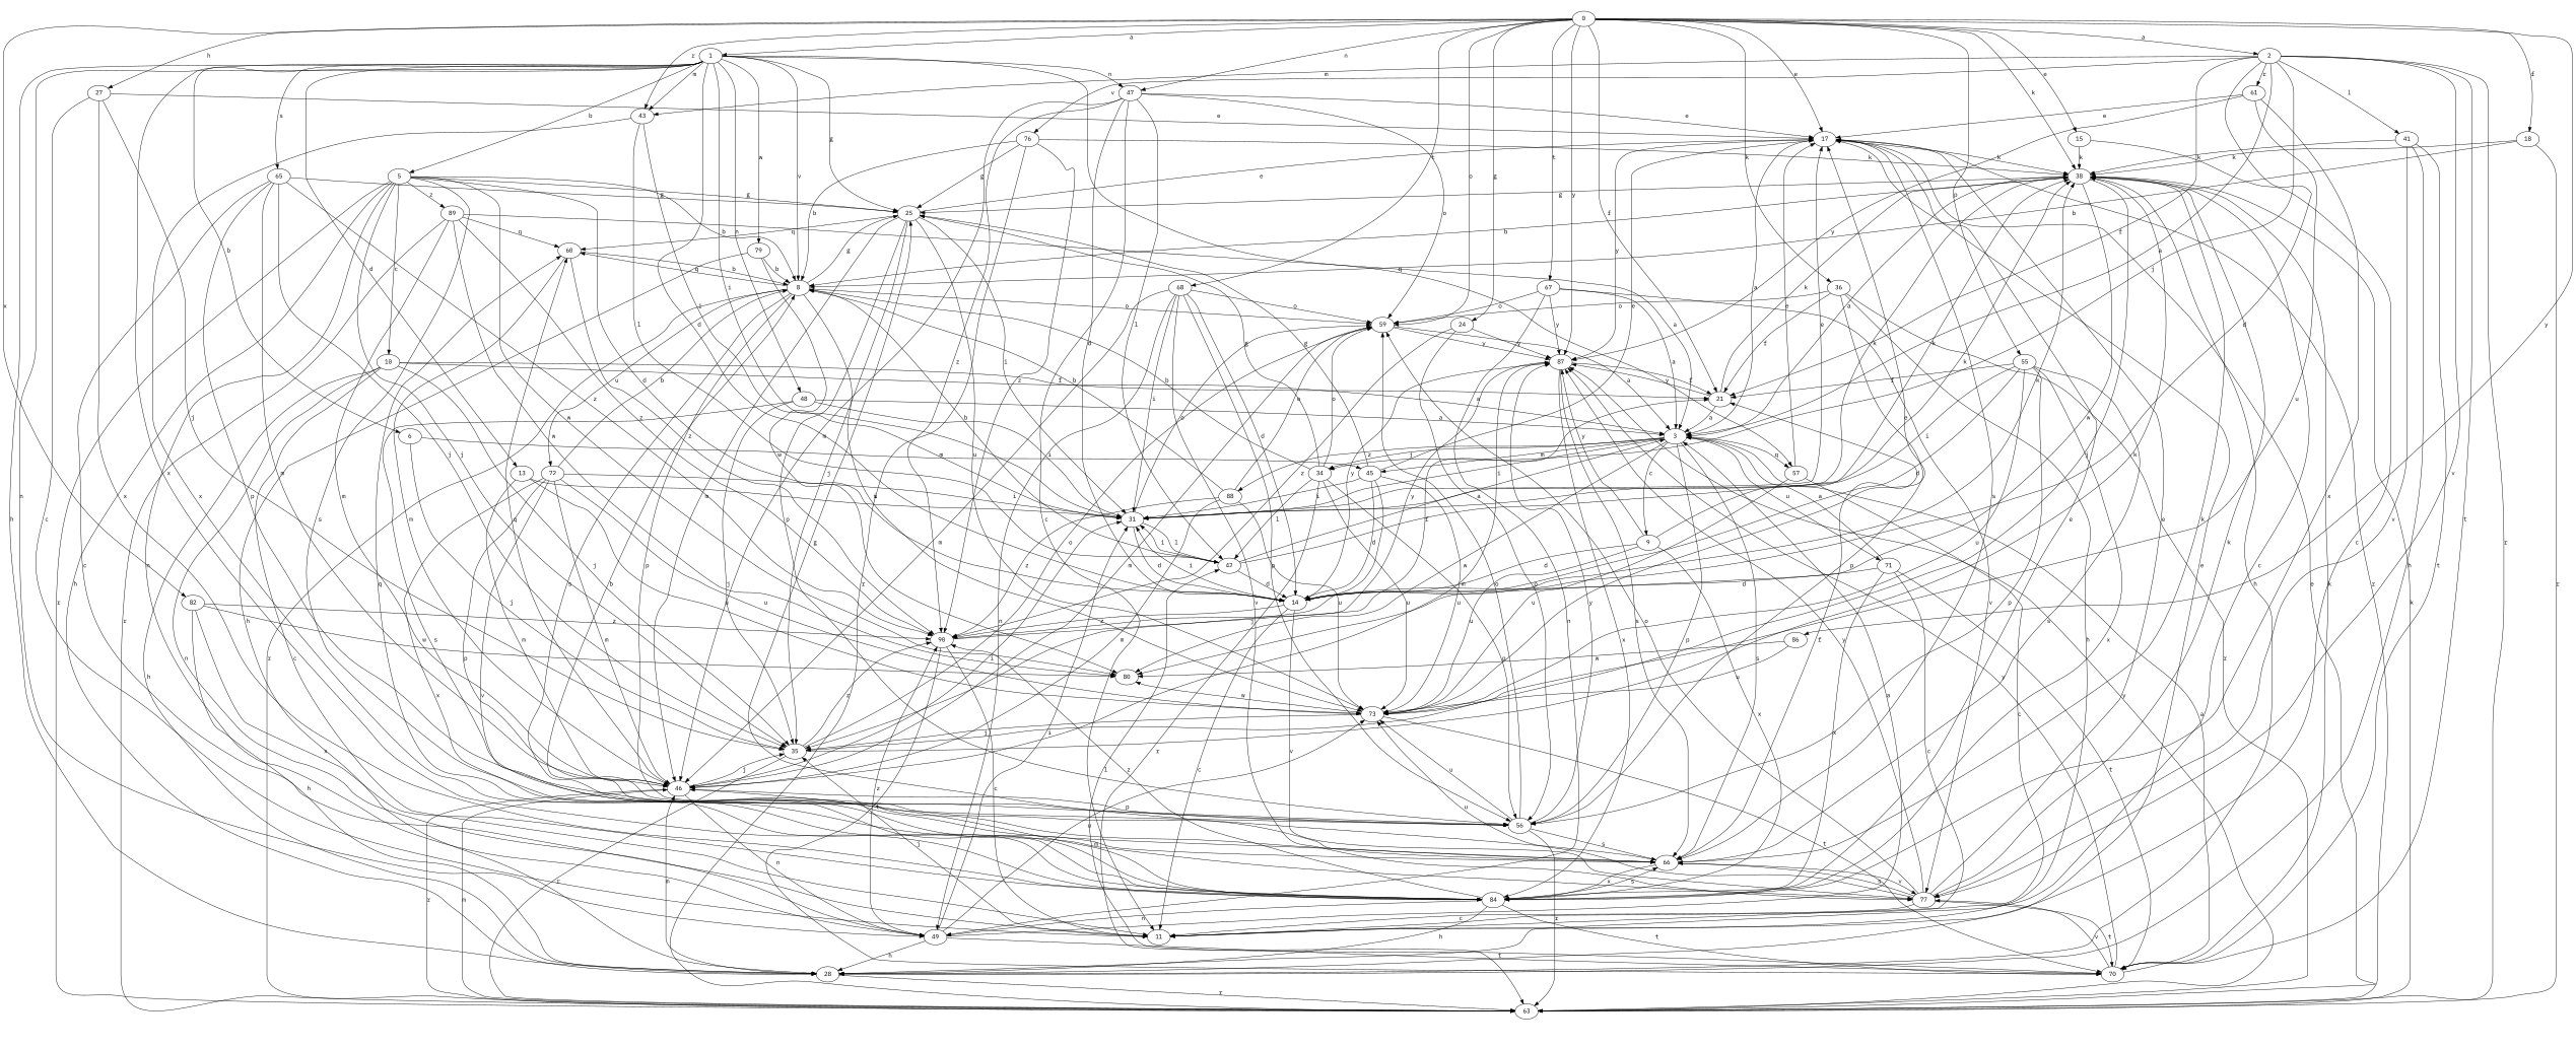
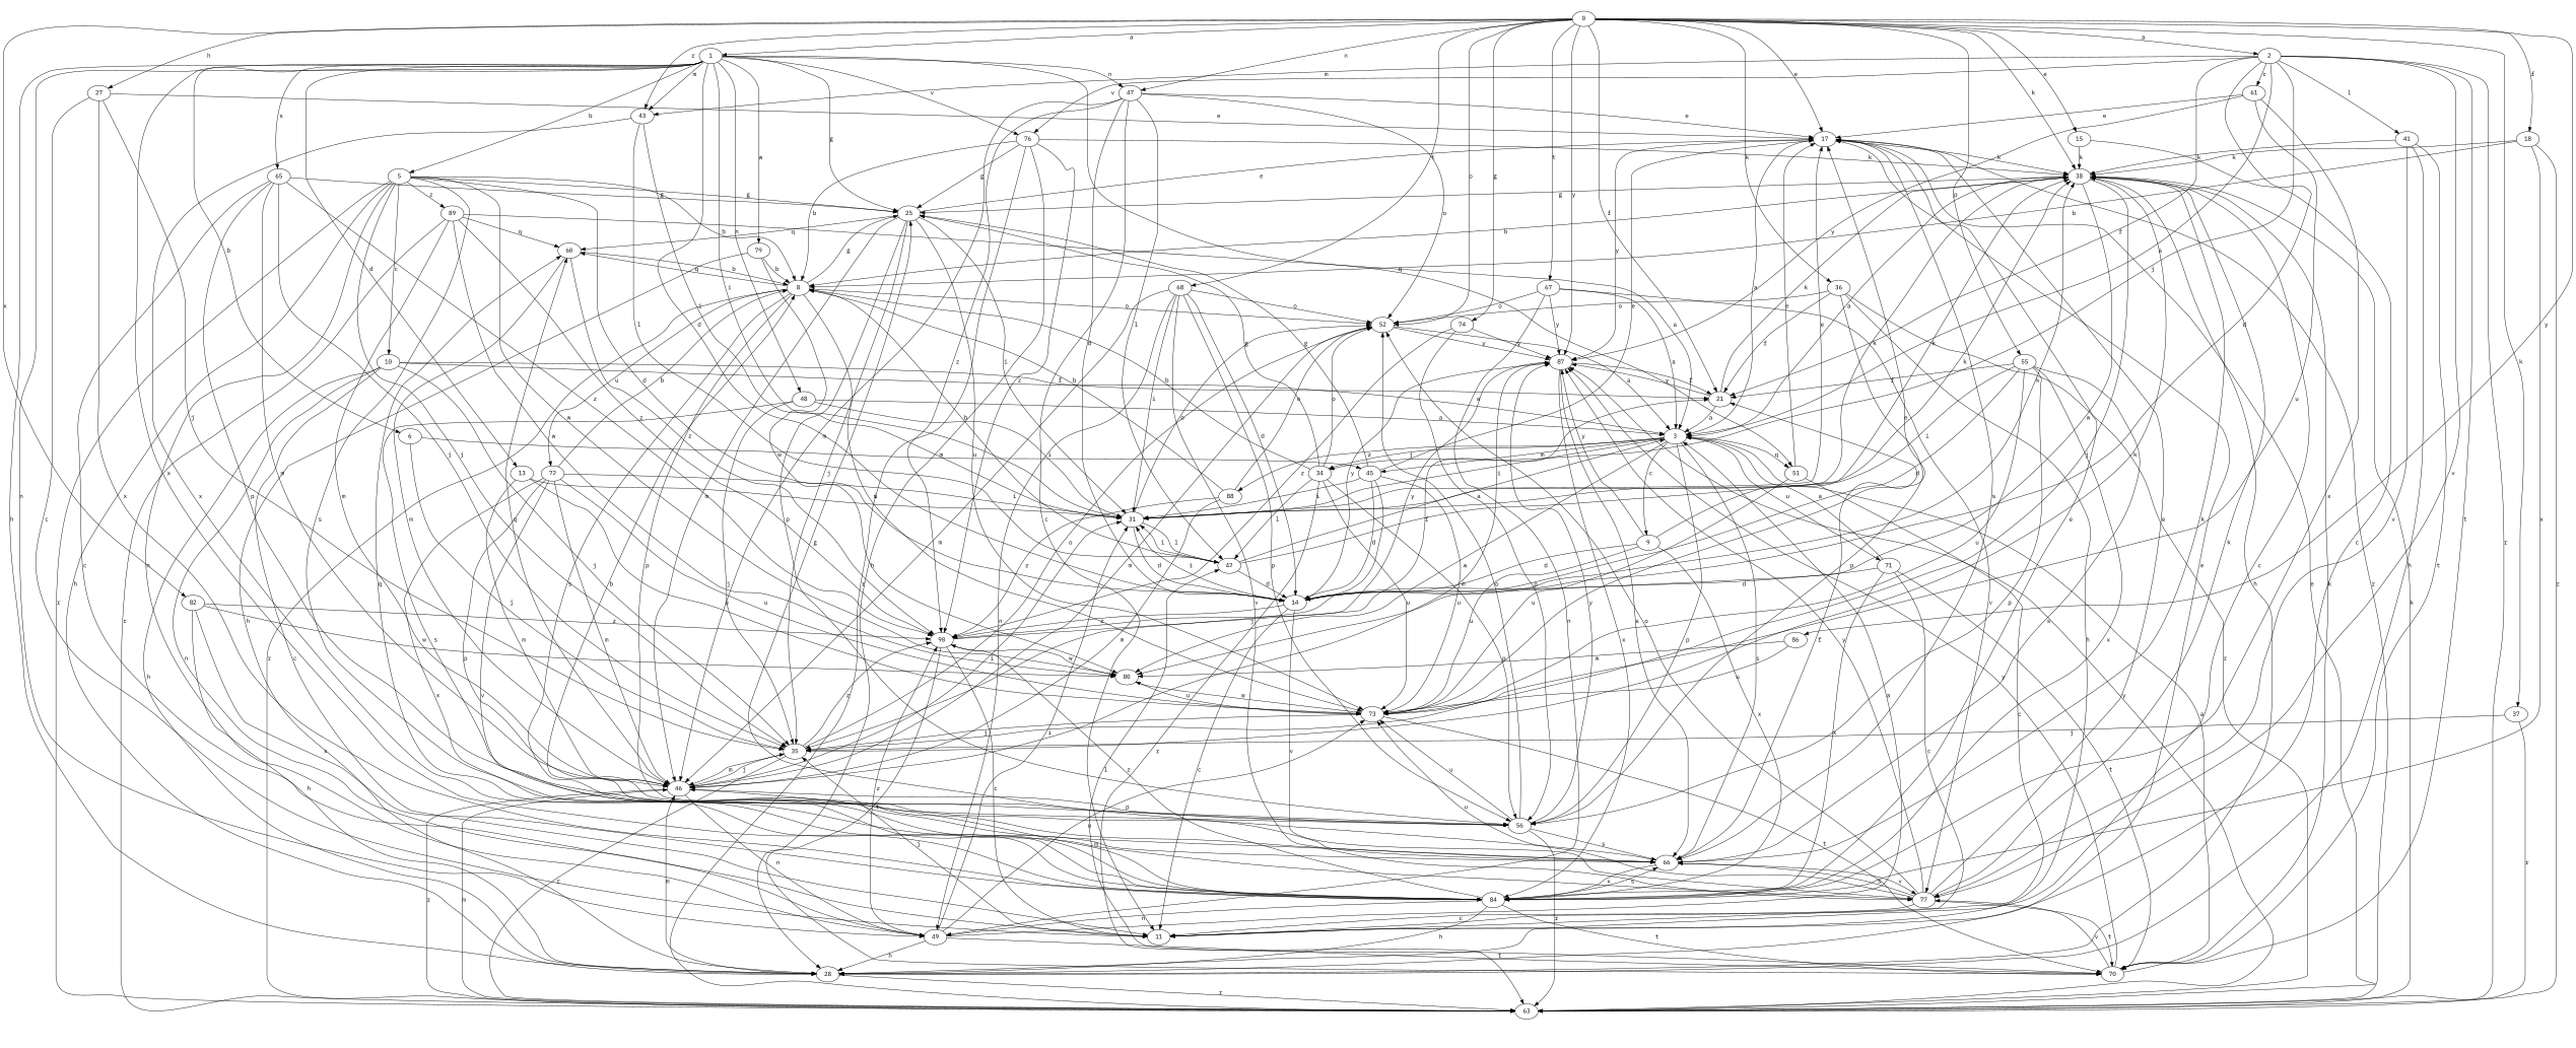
  strict digraph {
    fontname="IBM Plex Mono"
    node [fontname="IBM Plex Mono"]
    edge [fontname="IBM Plex Mono"]
    0
    1
    2
    15
    17
    18
    21
-   24
+   24 [label=74]
    27
    36
+   37
    38
    47
-   52 [label=59]
+   52
    55
    67
    68
    82
    86
    87
    43
    5
    6
    13
    14
    25
    28
    31
    48
    49
-   57
+   57 [label=51]
    65
    76
    79
    84
    61
    3
    34
    41
    63
    70
    77
    11
    66
    8
    56
    90
    35
    80
    46
    42
    73
    10
    89
    45
    60
    9
    71
    88
    72
    0 -> 1 [label=a]
    0 -> 2 [label=a]
    0 -> 15 [label=e]
    0 -> 17 [label=e]
    0 -> 18 [label=f]
    0 -> 21 [label=f]
    0 -> 24 [label=g]
    0 -> 27 [label=h]
    0 -> 36 [label=k]
+   0 -> 37 [label=k]
    0 -> 38 [label=k]
    0 -> 47 [label=n]
    0 -> 52 [label=o]
    0 -> 55 [label=p]
    0 -> 67 [label=t]
    0 -> 68 [label=t]
    0 -> 82 [label=x]
    0 -> 86 [label=y]
    0 -> 87 [label=y]
    0 -> 43 [label=r]
    1 -> 47 [label=n]
    1 -> 43 [label=m]
    1 -> 5 [label=b]
    1 -> 6 [label=b]
    1 -> 13 [label=d]
    1 -> 14 [label=d]
    1 -> 25 [label=g]
    1 -> 28 [label=h]
    1 -> 31 [label=i]
    1 -> 48 [label=n]
    1 -> 49 [label=n]
    1 -> 57 [label=q]
    1 -> 65 [label=s]
-   1 -> 8 [label=v]
+   1 -> 76 [label=v]
    1 -> 79 [label=w]
    1 -> 84 [label=x]
    2 -> 21 [label=f]
    2 -> 43 [label=m]
    2 -> 14 [label=d]
    2 -> 76 [label=v]
    2 -> 61 [label=r]
    2 -> 3 [label=a]
    2 -> 34 [label=j]
    2 -> 41 [label=l]
    2 -> 63 [label=r]
    2 -> 70 [label=t]
    2 -> 77 [label=v]
    15 -> 38 [label=k]
    15 -> 11 [label=c]
    17 -> 38 [label=k]
    17 -> 87 [label=y]
    17 -> 3 [label=a]
    17 -> 63 [label=r]
    17 -> 66 [label=s]
    18 -> 38 [label=k]
+   18 -> 84 [label=x]
    18 -> 63 [label=r]
    18 -> 8 [label=b]
    21 -> 38 [label=k]
    21 -> 87 [label=y]
    21 -> 3 [label=a]
    24 -> 87 [label=y]
    24 -> 56 [label=p]
    24 -> 90 [label=z]
    27 -> 17 [label=e]
    27 -> 84 [label=x]
    27 -> 11 [label=c]
    27 -> 35 [label=j]
    36 -> 21 [label=f]
    36 -> 52 [label=o]
    36 -> 28 [label=h]
    36 -> 63 [label=r]
    36 -> 56 [label=p]
+   37 -> 63 [label=r]
+   37 -> 35 [label=j]
    38 -> 25 [label=g]
    38 -> 28 [label=h]
    38 -> 3 [label=a]
    38 -> 11 [label=c]
    38 -> 8 [label=b]
    38 -> 35 [label=j]
    38 -> 80 [label=w]
    47 -> 17 [label=e]
    47 -> 52 [label=o]
    47 -> 14 [label=d]
    47 -> 11 [label=c]
    47 -> 90 [label=z]
    47 -> 46 [label=m]
    47 -> 42 [label=l]
    52 -> 87 [label=y]
    52 -> 3 [label=a]
    52 -> 46 [label=m]
    55 -> 21 [label=f]
    55 -> 14 [label=d]
    55 -> 31 [label=i]
    55 -> 84 [label=x]
    55 -> 66 [label=s]
    55 -> 56 [label=p]
    55 -> 73 [label=u]
    67 -> 52 [label=o]
    67 -> 87 [label=y]
    67 -> 49 [label=n]
    67 -> 3 [label=a]
    67 -> 77 [label=v]
    68 -> 52 [label=o]
    68 -> 14 [label=d]
    68 -> 31 [label=i]
    68 -> 49 [label=n]
    68 -> 77 [label=v]
    68 -> 56 [label=p]
    68 -> 46 [label=m]
    82 -> 28 [label=h]
    82 -> 84 [label=x]
    82 -> 90 [label=z]
    82 -> 80 [label=w]
    86 -> 80 [label=w]
    86 -> 73 [label=u]
    87 -> 21 [label=f]
    87 -> 84 [label=x]
    87 -> 66 [label=s]
    87 -> 46 [label=m]
    43 -> 31 [label=i]
    43 -> 84 [label=x]
    43 -> 42 [label=l]
    5 -> 14 [label=d]
    5 -> 25 [label=g]
    5 -> 28 [label=h]
    5 -> 49 [label=n]
    5 -> 63 [label=r]
    5 -> 66 [label=s]
    5 -> 8 [label=b]
    5 -> 35 [label=j]
    5 -> 80 [label=w]
    5 -> 10 [label=c]
    5 -> 89 [label=z]
    6 -> 35 [label=j]
    6 -> 45 [label=m]
    13 -> 31 [label=i]
    13 -> 46 [label=m]
    13 -> 73 [label=u]
    14 -> 38 [label=k]
    14 -> 87 [label=y]
    14 -> 31 [label=i]
    14 -> 77 [label=v]
    14 -> 11 [label=c]
    14 -> 90 [label=z]
    25 -> 17 [label=e]
    25 -> 31 [label=i]
    25 -> 56 [label=p]
    25 -> 35 [label=j]
    25 -> 46 [label=m]
    25 -> 73 [label=u]
    25 -> 60 [label=q]
    28 -> 17 [label=e]
    28 -> 63 [label=r]
    28 -> 46 [label=m]
    31 -> 17 [label=e]
    31 -> 38 [label=k]
    31 -> 52 [label=o]
    31 -> 14 [label=d]
    31 -> 42 [label=l]
    48 -> 31 [label=i]
    48 -> 3 [label=a]
    48 -> 66 [label=s]
    48 -> 35 [label=j]
    49 -> 28 [label=h]
    49 -> 31 [label=i]
    49 -> 3 [label=a]
    49 -> 70 [label=t]
    49 -> 90 [label=z]
    49 -> 73 [label=u]
    57 -> 17 [label=e]
    57 -> 11 [label=c]
    57 -> 73 [label=u]
    65 -> 25 [label=g]
    65 -> 11 [label=c]
    65 -> 56 [label=p]
    65 -> 90 [label=z]
    65 -> 35 [label=j]
    65 -> 46 [label=m]
    76 -> 38 [label=k]
    76 -> 25 [label=g]
+   76 -> 28 [label=h]
    76 -> 63 [label=r]
    76 -> 8 [label=b]
    76 -> 90 [label=z]
    79 -> 28 [label=h]
    79 -> 8 [label=b]
    79 -> 80 [label=w]
    84 -> 17 [label=e]
    84 -> 28 [label=h]
    84 -> 49 [label=n]
    84 -> 70 [label=t]
    84 -> 66 [label=s]
    84 -> 90 [label=z]
    84 -> 46 [label=m]
    84 -> 60 [label=q]
    61 -> 17 [label=e]
    61 -> 87 [label=y]
    61 -> 84 [label=x]
    61 -> 73 [label=u]
    3 -> 31 [label=i]
    3 -> 57 [label=q]
    3 -> 34 [label=j]
    3 -> 66 [label=s]
    3 -> 56 [label=p]
    3 -> 80 [label=w]
    3 -> 45 [label=m]
    3 -> 9 [label=c]
    3 -> 71 [label=u]
    3 -> 88 [label=z]
    34 -> 52 [label=o]
    34 -> 25 [label=g]
    34 -> 63 [label=r]
    34 -> 8 [label=b]
    34 -> 56 [label=p]
    34 -> 42 [label=l]
    34 -> 73 [label=u]
    41 -> 38 [label=k]
    41 -> 28 [label=h]
    41 -> 70 [label=t]
    41 -> 77 [label=v]
    63 -> 17 [label=e]
    63 -> 38 [label=k]
    63 -> 87 [label=y]
    63 -> 46 [label=m]
    70 -> 38 [label=k]
    70 -> 87 [label=y]
    70 -> 3 [label=a]
    70 -> 77 [label=v]
    70 -> 42 [label=l]
    77 -> 17 [label=e]
    77 -> 38 [label=k]
    77 -> 52 [label=o]
    77 -> 87 [label=y]
    77 -> 70 [label=t]
    77 -> 11 [label=c]
    77 -> 66 [label=s]
    77 -> 73 [label=u]
    11 -> 35 [label=j]
    66 -> 21 [label=f]
    66 -> 38 [label=k]
    66 -> 25 [label=g]
    66 -> 84 [label=x]
    66 -> 77 [label=v]
    66 -> 8 [label=b]
    8 -> 52 [label=o]
    8 -> 25 [label=g]
    8 -> 63 [label=r]
    8 -> 66 [label=s]
    8 -> 56 [label=p]
    8 -> 73 [label=u]
    8 -> 60 [label=q]
    8 -> 72 [label=u]
    56 -> 52 [label=o]
    56 -> 87 [label=y]
    56 -> 63 [label=r]
    56 -> 66 [label=s]
    56 -> 73 [label=u]
    90 -> 21 [label=f]
    90 -> 87 [label=y]
    90 -> 70 [label=t]
    90 -> 11 [label=c]
+   90 -> 80 [label=w]
    35 -> 38 [label=k]
    35 -> 52 [label=o]
    35 -> 63 [label=r]
    35 -> 90 [label=z]
-   88 -> 73 [label=u]
+   35 -> 46 [label=m]
+   80 -> 73 [label=u]
    46 -> 31 [label=i]
    46 -> 49 [label=n]
    46 -> 63 [label=r]
    46 -> 56 [label=p]
    46 -> 35 [label=j]
    46 -> 60 [label=q]
    42 -> 38 [label=k]
    42 -> 14 [label=d]
    42 -> 31 [label=i]
    42 -> 3 [label=a]
    42 -> 8 [label=b]
    73 -> 17 [label=e]
    73 -> 70 [label=t]
    73 -> 35 [label=j]
    73 -> 80 [label=w]
    10 -> 21 [label=f]
    10 -> 28 [label=h]
    10 -> 49 [label=n]
    10 -> 3 [label=a]
    10 -> 11 [label=c]
    10 -> 35 [label=j]
    89 -> 3 [label=a]
    89 -> 63 [label=r]
    89 -> 90 [label=z]
    89 -> 80 [label=w]
    89 -> 46 [label=m]
    89 -> 60 [label=q]
    45 -> 17 [label=e]
    45 -> 14 [label=d]
    45 -> 25 [label=g]
    45 -> 31 [label=i]
    45 -> 35 [label=j]
    45 -> 73 [label=u]
    60 -> 8 [label=b]
    60 -> 90 [label=z]
    60 -> 46 [label=m]
    9 -> 38 [label=k]
    9 -> 87 [label=y]
    9 -> 14 [label=d]
    9 -> 84 [label=x]
    9 -> 73 [label=u]
    71 -> 14 [label=d]
    71 -> 84 [label=x]
    71 -> 3 [label=a]
    71 -> 70 [label=t]
    71 -> 11 [label=c]
    88 -> 52 [label=o]
    88 -> 8 [label=b]
    88 -> 90 [label=z]
    88 -> 46 [label=m]
    72 -> 31 [label=i]
    72 -> 84 [label=x]
    72 -> 77 [label=v]
    72 -> 8 [label=b]
    72 -> 56 [label=p]
    72 -> 46 [label=m]
    72 -> 73 [label=u]
  }
